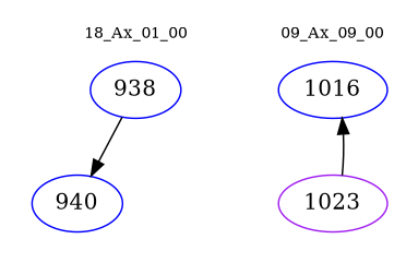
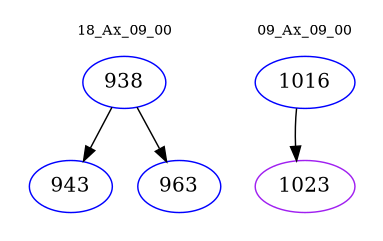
  digraph {
    node [color=blue]
    edge [color=black]
    n1 [label=938]
-   n2 [label=940]
+   n2 [label=943]
+   n3 [label=963]
    n4 [label=1016]
    n5 [color=purple label=1023]
    subgraph cluster_1 {
      color=white
      fontsize=10
-     label="18_Ax_01_00"
+     label="18_Ax_09_00"
      n1
      n2
+     n3
    }
    subgraph cluster_2 {
      color=white
      fontsize=10
      label="09_Ax_09_00"
      n4
      n5
    }
    n1 -> n2
-   n5 -> n4
+   n1 -> n3
+   n4 -> n5
  }
